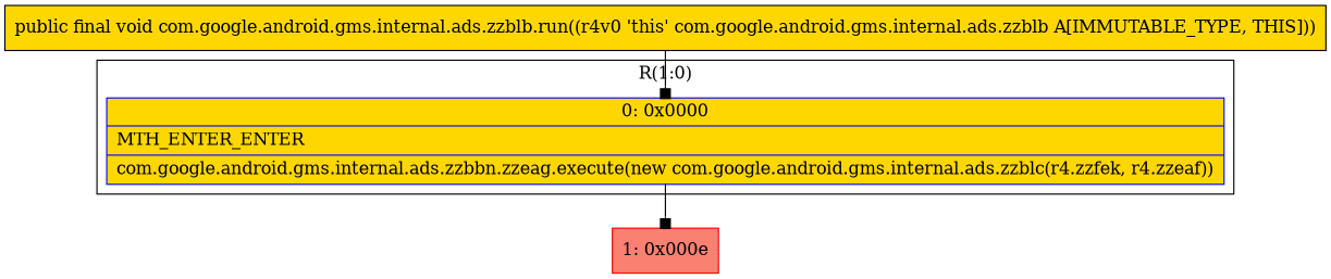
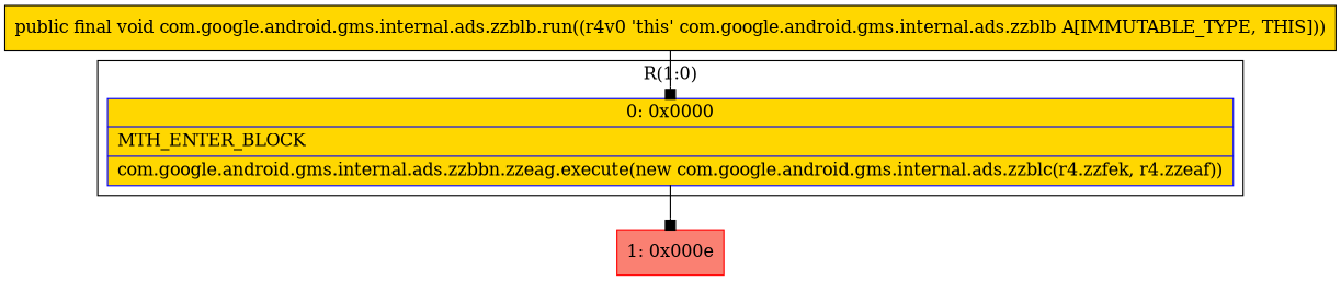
  digraph {
    node [shape=record style=filled fillcolor=gold]
    edge [arrowhead=box]
-   n1 [color=blue label="{0\:\ 0x0000|MTH_ENTER_ENTER\l|com.google.android.gms.internal.ads.zzbbn.zzeag.execute(new com.google.android.gms.internal.ads.zzblc(r4.zzfek, r4.zzeaf))\l}"]
+   n1 [color=blue label="{0\:\ 0x0000|MTH_ENTER_BLOCK\l|com.google.android.gms.internal.ads.zzbbn.zzeag.execute(new com.google.android.gms.internal.ads.zzblc(r4.zzfek, r4.zzeaf))\l}"]
    n2 [color=red label="{1\:\ 0x000e}" fillcolor=salmon]
    n3 [label="{public final void com.google.android.gms.internal.ads.zzblb.run((r4v0 'this' com.google.android.gms.internal.ads.zzblb A[IMMUTABLE_TYPE, THIS])) }"]
    subgraph cluster_1 {
      label="R(1:0)"
      n1
    }
    n1 -> n2
    n3 -> n1
  }
